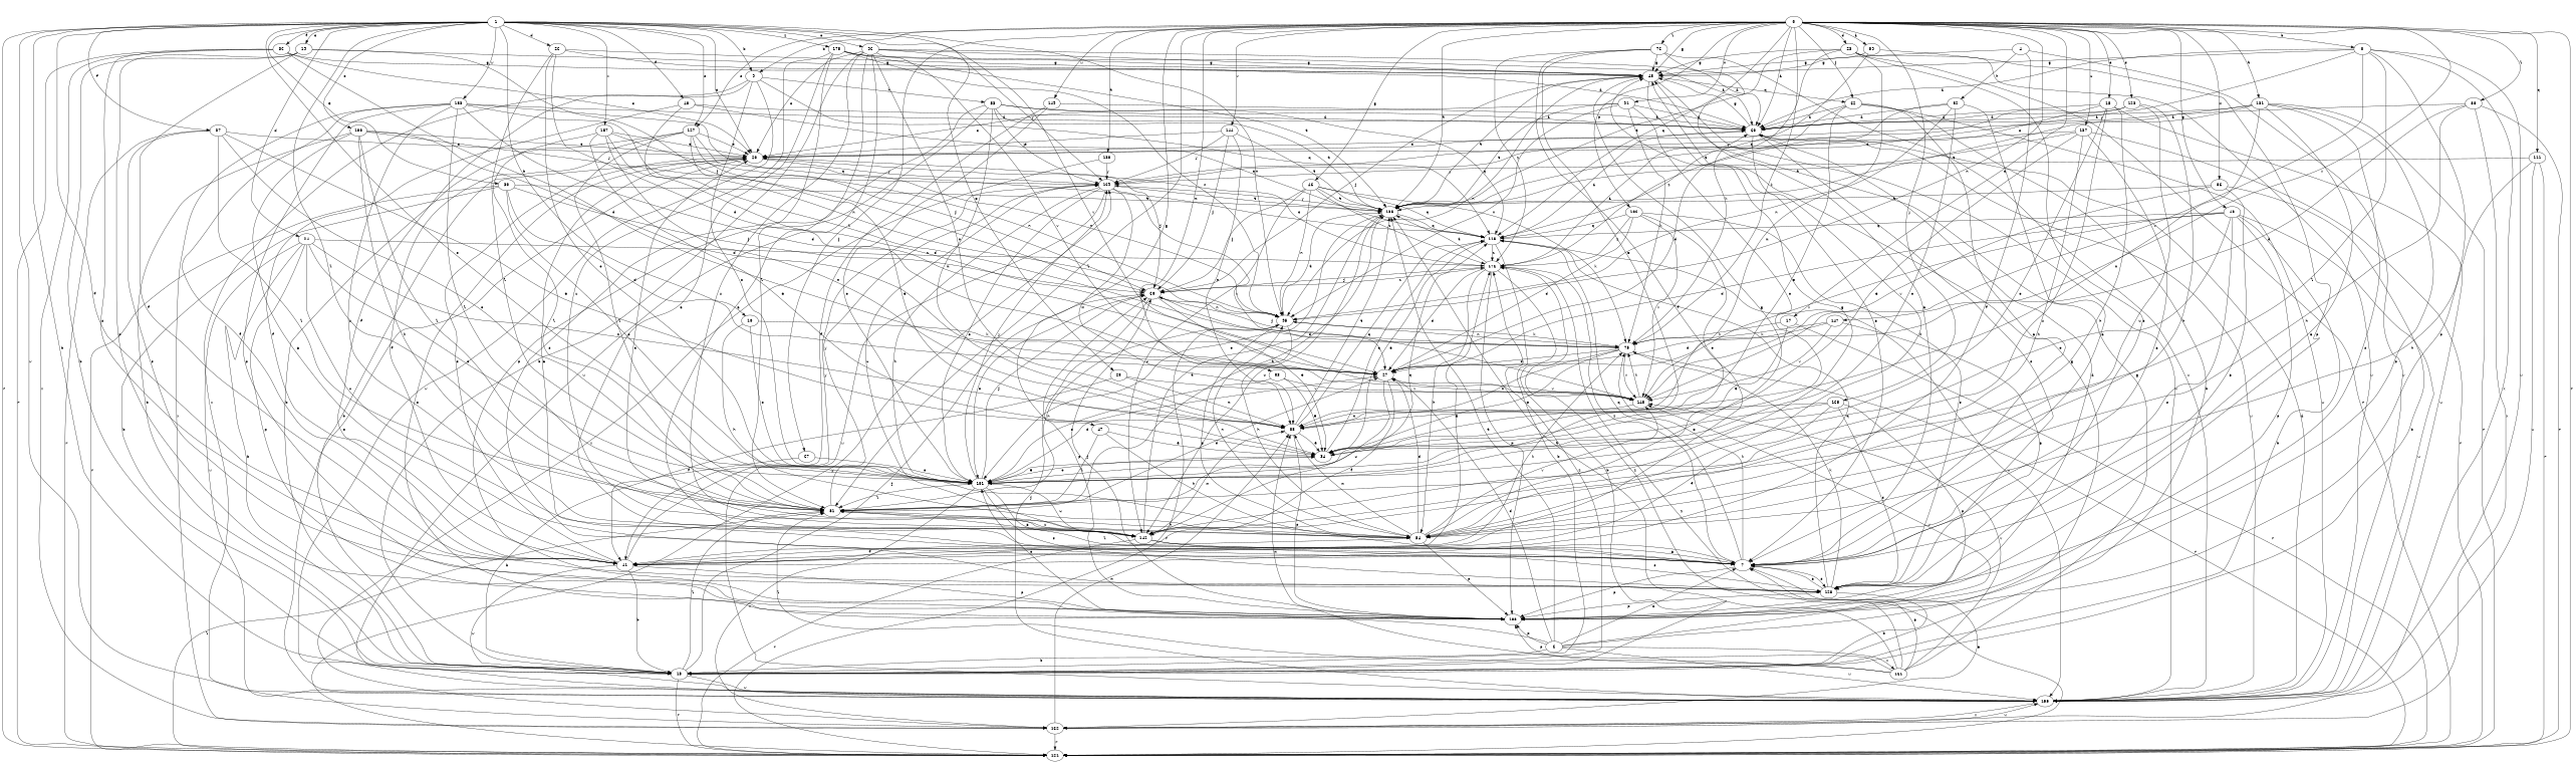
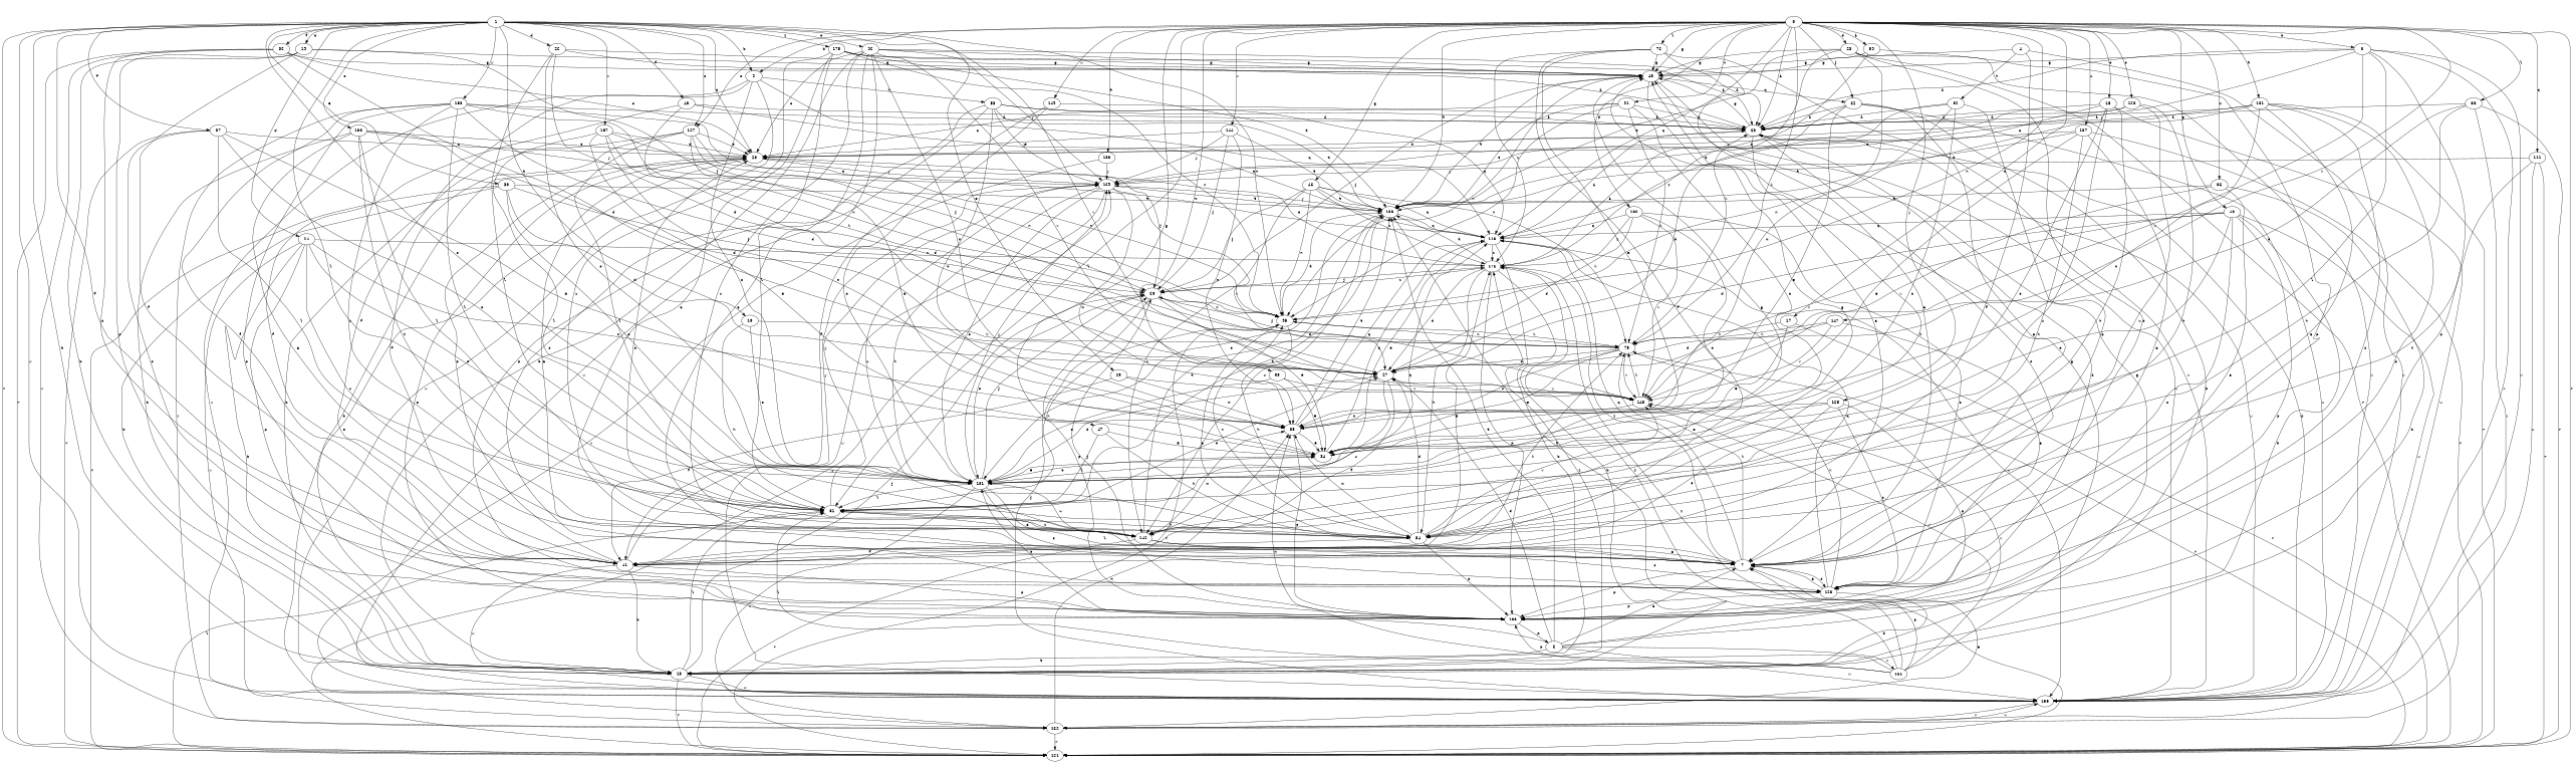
  strict digraph {
    fontname="DejaVu Sans Mono"
    node [fontname="DejaVu Sans Mono"]
    edge [fontname="DejaVu Sans Mono"]
    0
    8
    9
    15
    17
    23
    43
    46
    47
    48
    59
    60
    62
-   67
    75
    76
    80
    81
    83
    86
    91
    95
    106
    111
    115
    121
    123
    127
    130
    131
    135
    137
    144
    147
    149
    165
    148
    155
    108
    162
    169
    41
    101
    53
    54
    142
    34
    128
    88
    13
    27
    176
    68
    7
    20
    1
    10
    19
    24
    26
    28
    30
    36
    37
    40
    96
    100
    153
    157
    175
    4
    52
    6
    161
    0 -> 8 [label=b]
    0 -> 9 [label=b]
    0 -> 15 [label=c]
    0 -> 17 [label=c]
    0 -> 23 [label=d]
    0 -> 43 [label=g]
    0 -> 46 [label=g]
    0 -> 47 [label=g]
    0 -> 48 [label=g]
    0 -> 59 [label=i]
    0 -> 60 [label=i]
    0 -> 62 [label=j]
-   0 -> 67 [label=j]
    0 -> 75 [label=k]
    0 -> 76 [label=l]
    0 -> 80 [label=l]
    0 -> 81 [label=l]
    0 -> 83 [label=m]
    0 -> 86 [label=m]
    0 -> 91 [label=n]
    0 -> 95 [label=n]
    0 -> 106 [label=p]
    0 -> 111 [label=q]
    0 -> 115 [label=q]
    0 -> 121 [label=r]
    0 -> 123 [label=s]
    0 -> 127 [label=s]
    0 -> 130 [label=t]
    0 -> 131 [label=t]
    0 -> 135 [label=t]
    0 -> 137 [label=u]
    0 -> 144 [label=v]
    0 -> 147 [label=v]
    0 -> 149 [label=w]
    0 -> 165 [label=y]
    8 -> 48 [label=g]
    8 -> 60 [label=i]
    8 -> 81 [label=l]
    8 -> 148 [label=v]
    8 -> 155 [label=w]
    8 -> 108 [label=p]
    8 -> 162 [label=x]
    8 -> 169 [label=y]
    9 -> 115 [label=q]
    9 -> 155 [label=w]
    9 -> 162 [label=x]
    9 -> 41 [label=f]
    9 -> 101 [label=o]
    9 -> 53 [label=h]
    15 -> 60 [label=i]
    15 -> 135 [label=t]
    15 -> 155 [label=w]
    15 -> 101 [label=o]
    15 -> 54 [label=h]
    15 -> 142 [label=u]
    17 -> 75 [label=k]
    17 -> 121 [label=r]
    17 -> 34 [label=e]
    23 -> 48 [label=g]
    23 -> 75 [label=k]
    23 -> 121 [label=r]
    23 -> 135 [label=t]
    23 -> 155 [label=w]
    23 -> 128 [label=s]
    23 -> 88 [label=m]
    43 -> 115 [label=q]
    43 -> 148 [label=v]
    43 -> 155 [label=w]
    43 -> 108 [label=p]
    43 -> 101 [label=o]
    43 -> 128 [label=s]
    43 -> 13 [label=b]
    43 -> 27 [label=d]
    46 -> 75 [label=k]
    46 -> 95 [label=n]
    46 -> 115 [label=q]
    46 -> 135 [label=t]
    46 -> 142 [label=u]
    46 -> 176 [label=z]
    46 -> 68 [label=j]
    47 -> 81 [label=l]
    47 -> 54 [label=h]
    47 -> 34 [label=e]
    48 -> 62 [label=q]
    48 -> 95 [label=n]
    48 -> 135 [label=t]
    48 -> 155 [label=w]
    48 -> 68 [label=j]
    48 -> 7 [label=a]
    59 -> 48 [label=g]
    59 -> 115 [label=q]
    59 -> 108 [label=p]
    60 -> 48 [label=g]
    60 -> 155 [label=w]
    60 -> 54 [label=h]
    60 -> 128 [label=s]
    60 -> 20 [label=c]
    62 -> 60 [label=i]
    62 -> 155 [label=w]
    62 -> 34 [label=e]
    62 -> 13 [label=b]
    62 -> 27 [label=d]
    62 -> 7 [label=a]
-   67 -> 101 [label=o]
-   67 -> 13 [label=b]
    75 -> 95 [label=n]
    75 -> 121 [label=r]
    75 -> 148 [label=v]
    75 -> 34 [label=e]
    75 -> 88 [label=m]
    75 -> 27 [label=d]
    75 -> 68 [label=j]
    76 -> 48 [label=g]
    76 -> 155 [label=w]
    76 -> 41 [label=f]
    76 -> 34 [label=e]
    76 -> 176 [label=z]
    76 -> 7 [label=a]
    80 -> 60 [label=i]
    80 -> 121 [label=r]
    80 -> 162 [label=x]
    80 -> 54 [label=h]
    80 -> 27 [label=d]
    81 -> 95 [label=n]
    81 -> 115 [label=q]
    81 -> 135 [label=t]
    81 -> 169 [label=y]
    81 -> 54 [label=h]
    81 -> 142 [label=u]
    81 -> 27 [label=d]
    83 -> 148 [label=v]
    83 -> 101 [label=o]
    83 -> 34 [label=e]
    86 -> 135 [label=t]
    86 -> 148 [label=v]
    86 -> 13 [label=b]
    86 -> 7 [label=a]
    91 -> 60 [label=i]
    91 -> 75 [label=k]
    91 -> 95 [label=n]
    91 -> 135 [label=t]
    91 -> 101 [label=o]
    91 -> 20 [label=c]
    95 -> 75 [label=k]
    95 -> 121 [label=r]
    95 -> 135 [label=t]
    95 -> 54 [label=h]
    95 -> 7 [label=a]
    106 -> 115 [label=q]
    106 -> 148 [label=v]
    106 -> 101 [label=o]
    106 -> 128 [label=s]
    106 -> 27 [label=d]
    106 -> 176 [label=z]
    111 -> 121 [label=r]
    111 -> 155 [label=w]
    111 -> 169 [label=y]
    111 -> 54 [label=h]
    115 -> 60 [label=i]
    115 -> 155 [label=w]
    115 -> 34 [label=e]
    115 -> 13 [label=b]
    115 -> 176 [label=z]
    121 -> 81 [label=l]
    121 -> 169 [label=y]
    121 -> 176 [label=z]
    123 -> 60 [label=i]
    123 -> 169 [label=y]
    123 -> 54 [label=h]
    123 -> 142 [label=u]
    127 -> 81 [label=l]
    127 -> 95 [label=n]
    127 -> 41 [label=f]
    127 -> 34 [label=e]
    127 -> 13 [label=b]
    127 -> 68 [label=j]
    127 -> 20 [label=c]
    130 -> 162 [label=x]
    130 -> 169 [label=y]
    131 -> 60 [label=i]
    131 -> 121 [label=r]
    131 -> 135 [label=t]
    131 -> 108 [label=p]
    131 -> 128 [label=s]
    131 -> 88 [label=m]
    131 -> 7 [label=a]
    131 -> 20 [label=c]
    135 -> 115 [label=q]
    135 -> 169 [label=y]
    135 -> 101 [label=o]
    135 -> 142 [label=u]
    137 -> 121 [label=r]
    137 -> 135 [label=t]
    137 -> 54 [label=h]
    137 -> 34 [label=e]
    137 -> 7 [label=a]
    137 -> 20 [label=c]
    144 -> 135 [label=t]
    144 -> 169 [label=y]
    144 -> 88 [label=m]
    144 -> 68 [label=j]
    144 -> 20 [label=c]
    147 -> 75 [label=k]
    147 -> 148 [label=v]
    147 -> 27 [label=d]
    147 -> 7 [label=a]
    149 -> 60 [label=i]
    149 -> 41 [label=f]
    149 -> 101 [label=o]
    165 -> 108 [label=p]
    165 -> 41 [label=f]
    165 -> 34 [label=e]
    165 -> 128 [label=s]
    165 -> 88 [label=m]
    148 -> 75 [label=k]
    148 -> 88 [label=m]
    155 -> 60 [label=i]
    155 -> 162 [label=x]
    155 -> 68 [label=j]
    155 -> 20 [label=c]
    108 -> 60 [label=i]
    108 -> 101 [label=o]
    108 -> 68 [label=j]
    162 -> 121 [label=r]
    162 -> 155 [label=w]
    162 -> 88 [label=m]
    162 -> 7 [label=a]
    169 -> 135 [label=t]
    169 -> 148 [label=v]
    169 -> 155 [label=w]
    169 -> 101 [label=o]
    169 -> 54 [label=h]
    169 -> 142 [label=u]
    169 -> 88 [label=m]
    41 -> 75 [label=k]
    41 -> 155 [label=w]
    41 -> 108 [label=p]
    41 -> 169 [label=y]
    41 -> 13 [label=b]
    41 -> 176 [label=z]
    41 -> 20 [label=c]
    101 -> 81 [label=l]
    101 -> 162 [label=x]
    101 -> 169 [label=y]
    101 -> 142 [label=u]
    101 -> 34 [label=e]
    101 -> 128 [label=s]
    101 -> 27 [label=d]
    101 -> 68 [label=j]
    101 -> 7 [label=a]
    53 -> 60 [label=i]
    53 -> 115 [label=q]
    53 -> 135 [label=t]
    53 -> 108 [label=p]
    53 -> 169 [label=y]
    53 -> 128 [label=s]
    53 -> 88 [label=m]
    54 -> 48 [label=g]
    54 -> 95 [label=n]
    54 -> 148 [label=v]
    54 -> 108 [label=p]
    54 -> 41 [label=f]
    54 -> 88 [label=m]
    54 -> 27 [label=d]
    54 -> 20 [label=c]
    142 -> 48 [label=g]
    142 -> 121 [label=r]
    142 -> 135 [label=t]
    142 -> 128 [label=s]
    142 -> 88 [label=m]
    142 -> 7 [label=a]
    34 -> 115 [label=q]
    34 -> 101 [label=o]
    128 -> 75 [label=k]
    128 -> 115 [label=q]
    128 -> 108 [label=p]
    128 -> 13 [label=b]
    128 -> 7 [label=a]
    88 -> 115 [label=q]
    88 -> 135 [label=t]
    88 -> 108 [label=p]
    88 -> 34 [label=e]
    13 -> 81 [label=l]
    13 -> 121 [label=r]
    13 -> 155 [label=w]
    13 -> 176 [label=z]
    13 -> 68 [label=j]
    27 -> 148 [label=v]
    27 -> 41 [label=f]
    27 -> 142 [label=u]
    176 -> 60 [label=i]
    176 -> 135 [label=t]
    176 -> 108 [label=p]
    176 -> 54 [label=h]
    176 -> 13 [label=b]
    176 -> 27 [label=d]
    176 -> 68 [label=j]
    176 -> 20 [label=c]
    68 -> 95 [label=n]
    68 -> 108 [label=p]
    68 -> 101 [label=o]
    68 -> 34 [label=e]
    68 -> 27 [label=d]
    68 -> 176 [label=z]
    7 -> 75 [label=k]
    7 -> 81 [label=l]
    7 -> 115 [label=q]
    7 -> 108 [label=p]
    7 -> 128 [label=s]
    7 -> 176 [label=z]
    20 -> 169 [label=y]
    20 -> 13 [label=b]
    20 -> 68 [label=j]
    20 -> 7 [label=a]
    1 -> 9 [label=b]
    1 -> 81 [label=l]
    1 -> 95 [label=n]
    1 -> 121 [label=r]
    1 -> 127 [label=s]
    1 -> 148 [label=v]
    1 -> 155 [label=w]
    1 -> 41 [label=f]
    1 -> 101 [label=o]
    1 -> 13 [label=b]
    1 -> 20 [label=c]
    1 -> 10 [label=b]
    1 -> 19 [label=c]
    1 -> 24 [label=d]
    1 -> 26 [label=d]
    1 -> 28 [label=e]
    1 -> 30 [label=e]
    1 -> 36 [label=f]
    1 -> 37 [label=f]
    1 -> 40 [label=f]
    1 -> 96 [label=o]
    1 -> 100 [label=o]
    1 -> 153 [label=w]
    1 -> 157 [label=x]
    1 -> 175 [label=z]
    10 -> 75 [label=k]
    10 -> 101 [label=o]
    10 -> 54 [label=h]
    19 -> 48 [label=g]
    19 -> 108 [label=p]
    19 -> 41 [label=f]
    19 -> 13 [label=b]
    19 -> 68 [label=j]
    24 -> 155 [label=w]
    24 -> 108 [label=p]
    24 -> 101 [label=o]
    24 -> 142 [label=u]
    24 -> 88 [label=m]
    24 -> 13 [label=b]
    24 -> 176 [label=z]
    26 -> 48 [label=g]
    26 -> 60 [label=i]
    26 -> 81 [label=l]
    26 -> 101 [label=o]
    26 -> 27 [label=d]
    28 -> 148 [label=v]
    28 -> 41 [label=f]
    28 -> 88 [label=m]
    30 -> 121 [label=r]
    30 -> 135 [label=t]
    30 -> 101 [label=o]
    30 -> 13 [label=b]
    30 -> 27 [label=d]
    30 -> 68 [label=j]
    36 -> 48 [label=g]
    36 -> 121 [label=r]
    36 -> 162 [label=x]
    36 -> 128 [label=s]
    36 -> 27 [label=d]
    36 -> 20 [label=c]
    37 -> 81 [label=l]
    37 -> 121 [label=r]
    37 -> 101 [label=o]
    37 -> 34 [label=e]
    37 -> 128 [label=s]
    37 -> 20 [label=c]
    40 -> 60 [label=i]
    40 -> 75 [label=k]
    40 -> 115 [label=q]
    40 -> 41 [label=f]
    96 -> 48 [label=g]
    96 -> 60 [label=i]
    96 -> 148 [label=v]
    96 -> 155 [label=w]
    96 -> 169 [label=y]
    96 -> 142 [label=u]
    96 -> 88 [label=m]
    96 -> 13 [label=b]
    96 -> 7 [label=a]
    96 -> 20 [label=c]
    100 -> 81 [label=l]
    100 -> 169 [label=y]
    100 -> 54 [label=h]
    100 -> 13 [label=b]
    100 -> 27 [label=d]
    100 -> 7 [label=a]
    100 -> 20 [label=c]
    153 -> 60 [label=i]
    153 -> 81 [label=l]
    153 -> 95 [label=n]
    153 -> 115 [label=q]
    153 -> 108 [label=p]
    153 -> 162 [label=x]
    153 -> 41 [label=f]
    153 -> 142 [label=u]
    153 -> 27 [label=d]
    157 -> 81 [label=l]
    157 -> 95 [label=n]
    157 -> 34 [label=e]
    157 -> 88 [label=m]
    157 -> 27 [label=d]
    157 -> 20 [label=c]
    175 -> 48 [label=g]
    175 -> 60 [label=i]
    175 -> 81 [label=l]
    175 -> 95 [label=n]
    175 -> 135 [label=t]
    175 -> 142 [label=u]
    175 -> 7 [label=a]
    4 -> 48 [label=g]
    4 -> 155 [label=w]
    4 -> 41 [label=f]
    4 -> 52 [label=h]
    52 -> 60 [label=i]
    52 -> 95 [label=n]
    52 -> 101 [label=o]
    52 -> 176 [label=z]
    52 -> 7 [label=a]
    6 -> 48 [label=g]
    6 -> 135 [label=t]
    6 -> 148 [label=v]
    6 -> 155 [label=w]
-   6 -> 108 [label=p]
+   108 -> 6 [label=p]
    6 -> 13 [label=b]
    6 -> 27 [label=d]
    6 -> 7 [label=a]
    6 -> 20 [label=c]
    6 -> 161 [label=x]
    161 -> 48 [label=g]
    161 -> 81 [label=l]
    161 -> 135 [label=t]
    161 -> 148 [label=v]
    161 -> 108 [label=p]
    161 -> 88 [label=m]
    161 -> 176 [label=z]
    161 -> 7 [label=a]
  }
